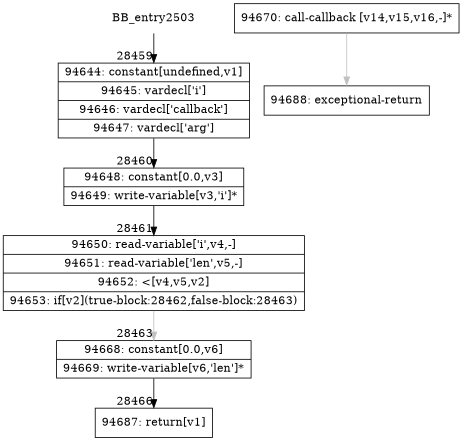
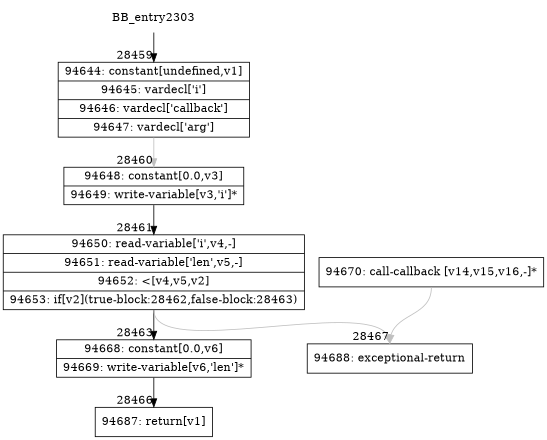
  digraph {
    rankdir=TD
    node [shape=record]
    edge [headport=n tailport=s]
-   BB_entry2503 [shape=none]
+   BB_entry2503 [shape=none label=BB_entry2303]
    n2 [label="{94644: constant[undefined,v1]|94645: vardecl['i']|94646: vardecl['callback']|94647: vardecl['arg']}"]
    n3 [label="{94648: constant[0.0,v3]|94649: write-variable[v3,'i']*}"]
    n4 [label="{94650: read-variable['i',v4,-]|94651: read-variable['len',v5,-]|94652: \<[v4,v5,v2]|94653: if[v2](true-block:28462,false-block:28463)}"]
    n5 [label="{94668: constant[0.0,v6]|94669: write-variable[v6,'len']*}"]
    n6 [label="{94688: exceptional-return}"]
    n7 [label="{94687: return[v1]}"]
    n8 [label="{94670: call-callback [v14,v15,v16,-]*}"]
    BB_entry2503 -> n2 [headlabel="    28459"]
-   n2 -> n3 [headlabel="      28460"]
+   n2 -> n3 [headlabel="      28460" color=gray]
    n3 -> n4 [headlabel="      28461"]
-   n4 -> n5 [headlabel="      28463" color=gray]
+   n4 -> n5 [headlabel="      28463"]
+   n4 -> n6 [color=gray headlabel="      28467"]
    n5 -> n7 [headlabel="      28466"]
    n8 -> n6 [color=gray]
  }
